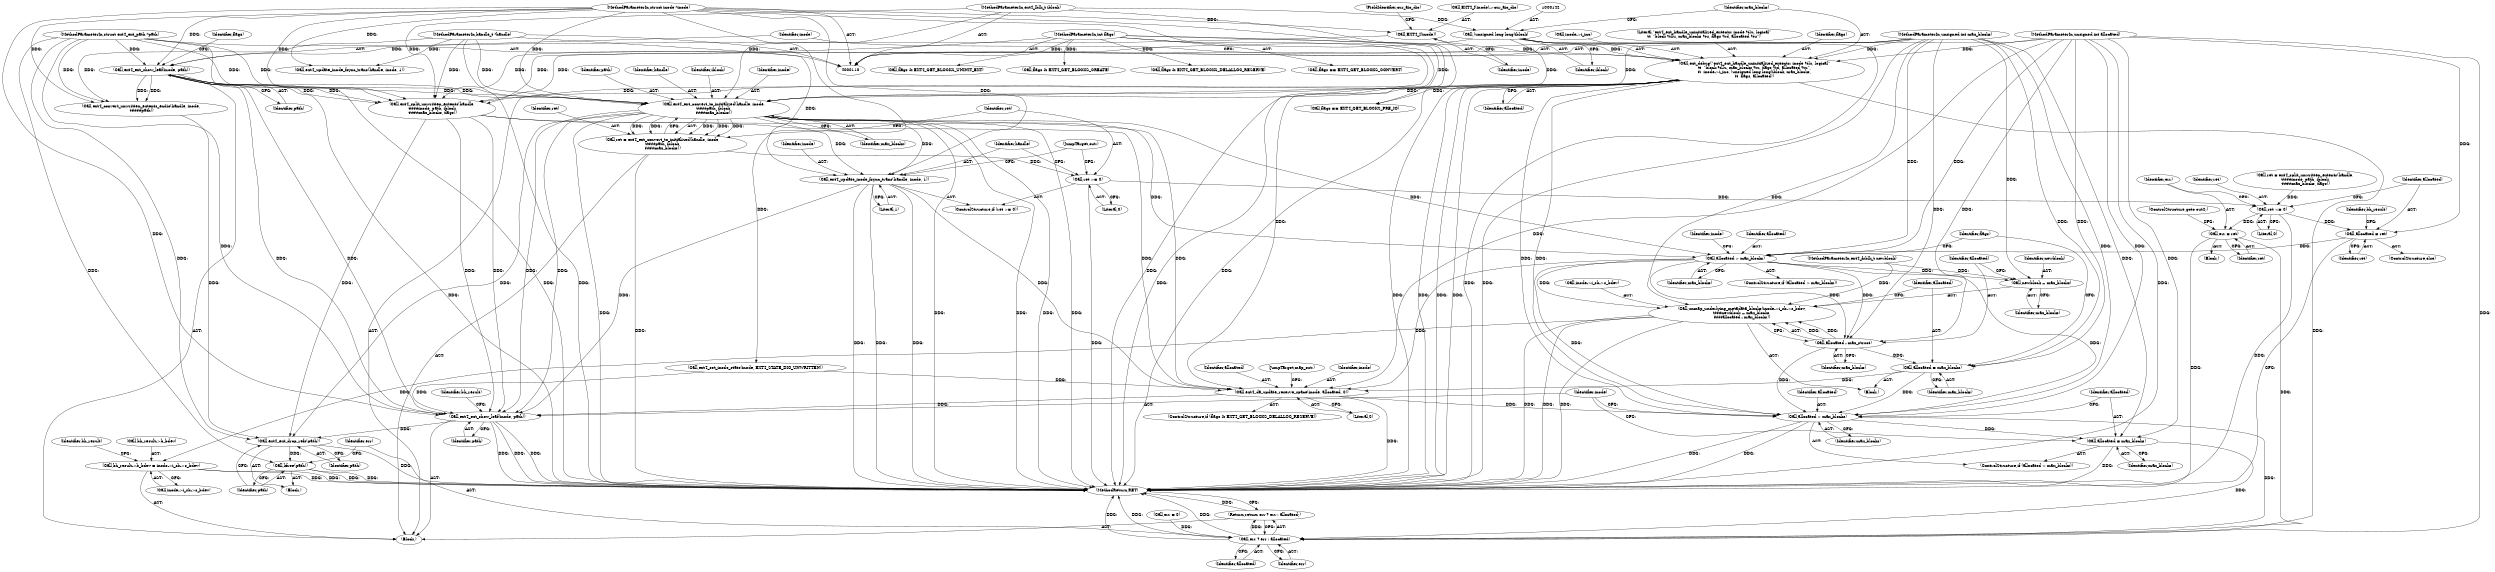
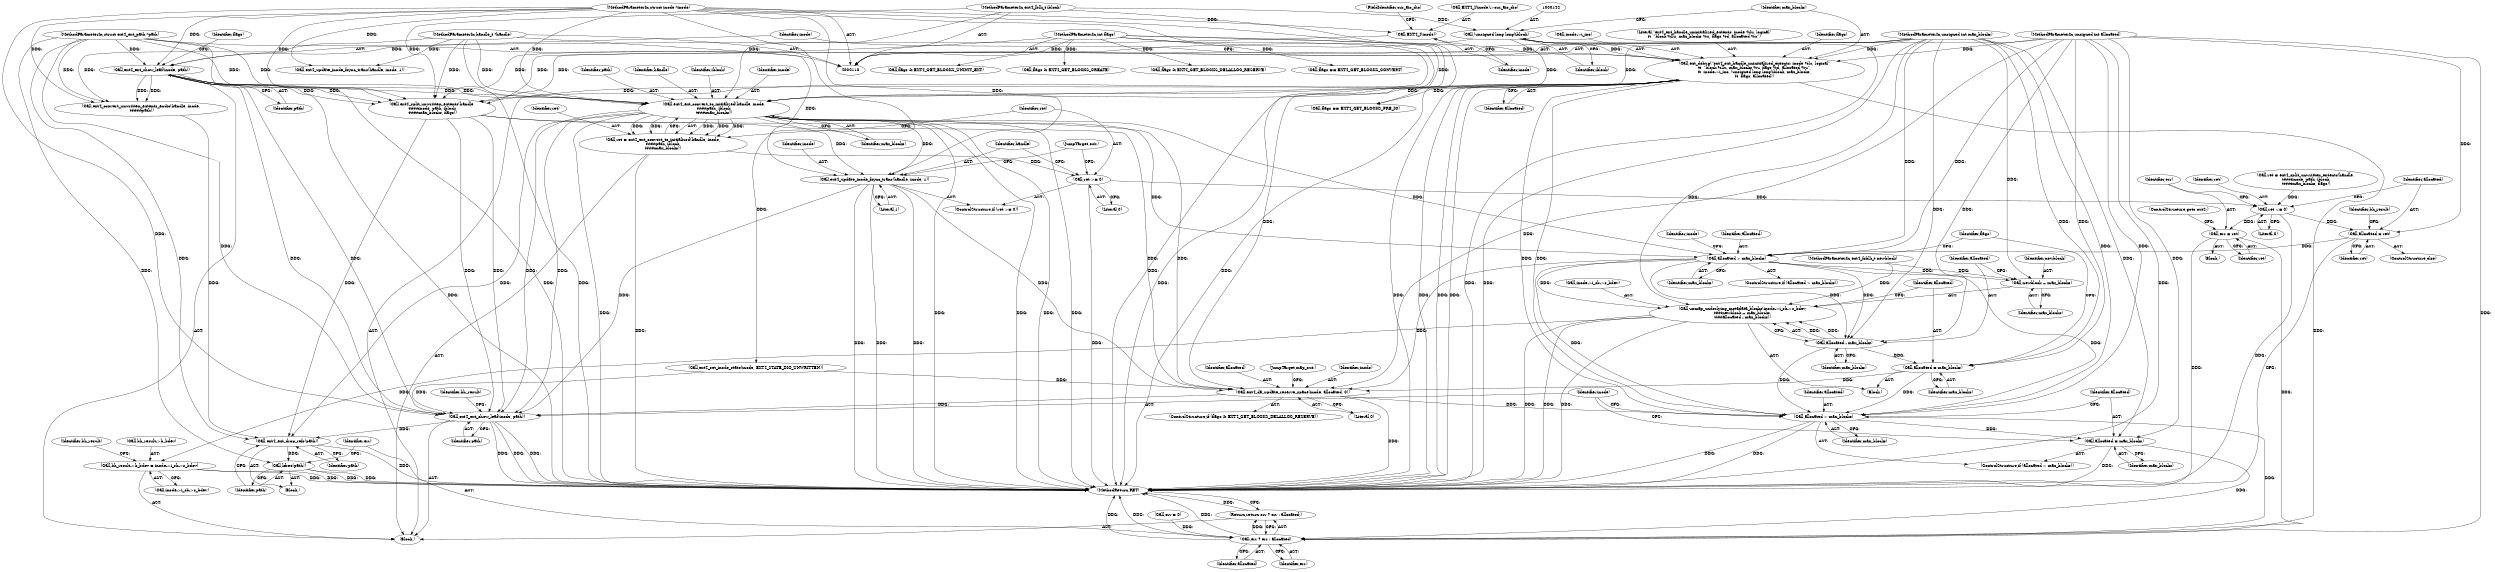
  digraph {
    n1 [label="(Call,ext4_ext_convert_to_initialized(handle, inode,\n\t\t\t\t\t\tpath, iblock,\n\t\t\t\t\t\tmax_blocks))"]
    n2 [label="(Call,ret = ext4_ext_convert_to_initialized(handle, inode,\n\t\t\t\t\t\tpath, iblock,\n\t\t\t\t\t\tmax_blocks))"]
    n3 [label="(Call,allocated > max_blocks)"]
    n4 [label="(Call,ext4_da_update_reserve_space(inode, allocated, 0))"]
    n5 [label="(Call,ext4_ext_show_leaf(inode, path))"]
    n6 [label="(Call,ext4_ext_drop_refs(path))"]
    n7 [label="(Call,ext4_update_inode_fsync_trans(handle, inode, 1))"]
    n8 [label="(MethodReturn,RET)"]
    n9 [label="(Identifier,max_blocks)"]
    n10 [label="(Block,)"]
    n11 [label="(Call,ret >= 0)"]
    n12 [label="(Call,allocated > max_blocks)"]
    n13 [label="(Call,unmap_underlying_metadata_blocks(inode->i_sb->s_bdev,\n\t\t\t\t\tnewblock + max_blocks,\n\t\t\t\t\tallocated - max_blocks))"]
    n14 [label="(Call,newblock + max_blocks)"]
-   n15 [label="(Call,allocated - max_struct)"]
+   n15 [label="(Call,allocated - max_blocks)"]
    n16 [label="(Identifier,max_blocks)"]
    n17 [label="(ControlStructure,if (allocated > max_blocks))"]
    n18 [label="(ControlStructure,if (flags & EXT4_GET_BLOCKS_DELALLOC_RESERVE))"]
    n19 [label="(Literal,0)"]
    n20 [label="(Identifier,path)"]
    n21 [label="(Call,kfree(path))"]
    n22 [label="(Block,)"]
    n23 [label="(Identifier,path)"]
    n24 [label="(ControlStructure,if (ret >= 0))"]
    n25 [label="(Literal,1)"]
    n26 [label="(Return,return err ? err : allocated;)"]
    n27 [label="(MethodParameterIn,handle_t *handle)"]
    n28 [label="(Call,ext4_convert_unwritten_extents_endio(handle, inode,\n \t\t\t\t\t\t\tpath))"]
    n29 [label="(Call,ext4_update_inode_fsync_trans(handle, inode, 1))"]
    n30 [label="(Call,ext4_split_unwritten_extents(handle,\n \t\t\t\t\t\tinode, path, iblock,\n \t\t\t\t\t\tmax_blocks, flags))"]
    n31 [label=4000110]
    n32 [label="(Call,ext4_ext_show_leaf(inode, path))"]
    n33 [label="(Identifier,path)"]
    n34 [label="(Call,EXT4_I(inode))"]
    n35 [label="(Identifier,inode)"]
    n36 [label="(Call,EXT4_I(inode)->cur_aio_dio)"]
    n37 [label="(MethodParameterIn,struct inode *inode)"]
    n38 [label="(Call,ext4_set_inode_state(inode, EXT4_STATE_DIO_UNWRITTEN))"]
    n39 [label="(MethodParameterIn,struct ext4_ext_path *path)"]
    n40 [label="(Identifier,path)"]
    n41 [label="(Call,(unsigned long long)iblock)"]
    n42 [label="(Call,ext_debug(\"ext4_ext_handle_uninitialized_extents: inode %lu, logical\"\n\t\t  \"block %llu, max_blocks %u, flags %d, allocated %u\",\n\t\t  inode->i_ino, (unsigned long long)iblock, max_blocks,\n\t\t  flags, allocated))"]
    n43 [label="(Identifier,iblock)"]
    n44 [label="(Call,err ? err : allocated)"]
    n45 [label="(Call,flags == EXT4_GET_BLOCKS_PRE_IO)"]
    n46 [label="(Identifier,allocated)"]
    n47 [label="(MethodParameterIn,ext4_lblk_t iblock)"]
    n48 [label="(Identifier,allocated)"]
    n49 [label="(Identifier,err)"]
    n50 [label="(Call,allocated = max_blocks)"]
    n51 [label="(ControlStructure,if (allocated > max_blocks))"]
    n52 [label="(Identifier,max_blocks)"]
    n53 [label="(MethodParameterIn,unsigned int max_blocks)"]
    n54 [label="(Call,allocated = max_blocks)"]
    n55 [label="(Call,bh_result->b_bdev = inode->i_sb->s_bdev)"]
    n56 [label="(Block,)"]
    n57 [label="(Identifier,max_blocks)"]
    n58 [label="(Identifier,max_blocks)"]
    n59 [label="(Identifier,max_blocks)"]
    n60 [label="(Identifier,max_blocks)"]
    n61 [label="(MethodParameterIn,int flags)"]
    n62 [label="(Call,flags & EXT4_GET_BLOCKS_DELALLOC_RESERVE)"]
    n63 [label="(Call,flags == EXT4_GET_BLOCKS_CONVERT)"]
    n64 [label="(Call,flags & EXT4_GET_BLOCKS_UNINIT_EXT)"]
    n65 [label="(Call,flags & EXT4_GET_BLOCKS_CREATE)"]
    n66 [label="(MethodParameterIn,unsigned int allocated)"]
    n67 [label="(Call,allocated = ret)"]
    n68 [label="(Identifier,ret)"]
    n69 [label="(ControlStructure,else)"]
    n70 [label="(Call,ret <= 0)"]
    n71 [label="(Literal,0)"]
    n72 [label="(Call,err = ret)"]
    n73 [label="(Literal,0)"]
    n74 [label="(Identifier,ret)"]
    n75 [label="(Block,)"]
    n76 [label="(Call,inode->i_sb->s_bdev)"]
    n77 [label="(Identifier,inode)"]
    n78 [label="(MethodParameterIn,ext4_fsblk_t newblock)"]
    n79 [label="(Identifier,path)"]
    n80 [label="(Identifier,handle)"]
    n81 [label="(Call,ret = ext4_split_unwritten_extents(handle,\n \t\t\t\t\t\tinode, path, iblock,\n \t\t\t\t\t\tmax_blocks, flags))"]
    n82 [label="(Identifier,bh_result)"]
    n83 [label="(Call,err = 0)"]
    n84 [label="(Call,inode->i_ino)"]
    n85 [label="(Identifier,inode)"]
    n86 [label="(Identifier,inode)"]
    n87 [label="(Identifier,allocated)"]
    n88 [label="(Identifier,ret)"]
    n89 [label="(Identifier,inode)"]
    n90 [label="(Identifier,allocated)"]
    n91 [label="(Identifier,bh_result)"]
    n92 [label="(Identifier,handle)"]
    n93 [label="(Identifier,iblock)"]
    n94 [label="(Identifier,newblock)"]
    n95 [label="(JumpTarget,map_out:)"]
    n96 [label="(Call,bh_result->b_bdev)"]
    n97 [label="(Identifier,max_blocks)"]
    n98 [label="(Identifier,inode)"]
    n99 [label="(Identifier,bh_result)"]
    n100 [label="(Identifier,allocated)"]
    n101 [label="(JumpTarget,out:)"]
    n102 [label="(Identifier,flags)"]
    n103 [label="(Identifier,allocated)"]
    n104 [label="(Literal,\"ext4_ext_handle_uninitialized_extents: inode %lu, logical\"\n\t\t  \"block %llu, max_blocks %u, flags %d, allocated %u\")"]
    n105 [label="(Identifier,ret)"]
    n106 [label="(Identifier,flags)"]
    n107 [label="(Identifier,flags)"]
    n108 [label="(Identifier,allocated)"]
    n109 [label="(Identifier,inode)"]
    n110 [label="(Identifier,allocated)"]
    n111 [label="(Identifier,ret)"]
    n112 [label="(ControlStructure,goto out2;)"]
    n113 [label="(FieldIdentifier,cur_aio_dio)"]
    n114 [label="(Identifier,allocated)"]
    n115 [label="(Identifier,err)"]
    n116 [label="(Call,inode->i_sb->s_bdev)"]
    n117 [label="(Identifier,err)"]
    1000142
    n1 -> n2 [label="AST: "]
    n1 -> n2 [label="DDG: "]
    n1 -> n2 [label="DDG: "]
    n1 -> n2 [label="DDG: "]
    n1 -> n2 [label="DDG: "]
    n1 -> n2 [label="DDG: "]
    n1 -> n3 [label="DDG: "]
    n1 -> n4 [label="DDG: "]
    n1 -> n5 [label="DDG: "]
    n1 -> n5 [label="DDG: "]
    n1 -> n6 [label="DDG: "]
    n1 -> n7 [label="DDG: "]
    n1 -> n7 [label="DDG: "]
    n1 -> n8 [label="DDG: "]
    n1 -> n8 [label="DDG: "]
    n1 -> n8 [label="DDG: "]
    n1 -> n8 [label="DDG: "]
    n1 -> n8 [label="DDG: "]
    n1 -> n9 [label="CFG: "]
    n2 -> n1 [label="CFG: "]
    n2 -> n8 [label="DDG: "]
    n2 -> n10 [label="AST: "]
    n2 -> n11 [label="DDG: "]
    n3 -> n4 [label="DDG: "]
    n3 -> n12 [label="DDG: "]
    n3 -> n12 [label="DDG: "]
    n3 -> n13 [label="DDG: "]
    n3 -> n14 [label="DDG: "]
    n3 -> n15 [label="DDG: "]
    n3 -> n15 [label="DDG: "]
    n3 -> n16 [label="CFG: "]
    n3 -> n17 [label="AST: "]
    n4 -> n5 [label="DDG: "]
    n4 -> n8 [label="DDG: "]
    n4 -> n12 [label="DDG: "]
    n4 -> n18 [label="AST: "]
    n4 -> n19 [label="CFG: "]
    n5 -> n6 [label="DDG: "]
    n5 -> n8 [label="DDG: "]
    n5 -> n8 [label="DDG: "]
    n5 -> n8 [label="DDG: "]
    n5 -> n10 [label="AST: "]
    n5 -> n20 [label="CFG: "]
    n6 -> n8 [label="DDG: "]
    n6 -> n21 [label="DDG: "]
    n6 -> n22 [label="AST: "]
    n6 -> n23 [label="CFG: "]
    n7 -> n4 [label="DDG: "]
    n7 -> n5 [label="DDG: "]
    n7 -> n8 [label="DDG: "]
    n7 -> n8 [label="DDG: "]
    n7 -> n8 [label="DDG: "]
    n7 -> n24 [label="AST: "]
    n7 -> n25 [label="CFG: "]
    n8 -> n26 [label="CFG: "]
    n9 -> n1 [label="AST: "]
    n11 -> n8 [label="DDG: "]
    n11 -> n24 [label="AST: "]
    n11 -> n70 [label="DDG: "]
    n11 -> n71 [label="CFG: "]
    n12 -> n8 [label="DDG: "]
    n12 -> n8 [label="DDG: "]
    n12 -> n44 [label="DDG: "]
    n12 -> n50 [label="DDG: "]
    n12 -> n51 [label="AST: "]
    n12 -> n52 [label="CFG: "]
    n13 -> n8 [label="DDG: "]
    n13 -> n8 [label="DDG: "]
    n13 -> n8 [label="DDG: "]
    n13 -> n15 [label="CFG: "]
    n13 -> n55 [label="DDG: "]
    n13 -> n56 [label="AST: "]
    n14 -> n13 [label="AST: "]
    n14 -> n57 [label="CFG: "]
    n15 -> n12 [label="DDG: "]
    n15 -> n13 [label="AST: "]
    n15 -> n13 [label="DDG: "]
    n15 -> n13 [label="DDG: "]
    n15 -> n54 [label="DDG: "]
    n15 -> n58 [label="CFG: "]
    n16 -> n3 [label="AST: "]
    n19 -> n4 [label="AST: "]
    n20 -> n5 [label="AST: "]
    n21 -> n8 [label="DDG: "]
    n21 -> n8 [label="DDG: "]
    n21 -> n22 [label="AST: "]
    n21 -> n40 [label="CFG: "]
    n23 -> n6 [label="AST: "]
    n25 -> n7 [label="AST: "]
    n26 -> n8 [label="DDG: "]
    n26 -> n10 [label="AST: "]
    n26 -> n44 [label="CFG: "]
    n27 -> n1 [label="DDG: "]
    n27 -> n7 [label="DDG: "]
    n27 -> n8 [label="DDG: "]
    n27 -> n28 [label="DDG: "]
    n27 -> n29 [label="DDG: "]
    n27 -> n30 [label="DDG: "]
    n27 -> n31 [label="AST: "]
    n28 -> n6 [label="DDG: "]
    n30 -> n3 [label="DDG: "]
    n30 -> n4 [label="DDG: "]
    n30 -> n5 [label="DDG: "]
    n30 -> n5 [label="DDG: "]
    n30 -> n6 [label="DDG: "]
    n32 -> n1 [label="DDG: "]
    n32 -> n1 [label="DDG: "]
    n32 -> n5 [label="DDG: "]
    n32 -> n5 [label="DDG: "]
    n32 -> n8 [label="DDG: "]
    n32 -> n10 [label="AST: "]
    n32 -> n28 [label="DDG: "]
    n32 -> n28 [label="DDG: "]
    n32 -> n30 [label="DDG: "]
    n32 -> n30 [label="DDG: "]
    n32 -> n33 [label="CFG: "]
    n33 -> n32 [label="AST: "]
    n34 -> n32 [label="DDG: "]
    n34 -> n35 [label="CFG: "]
    n35 -> n34 [label="AST: "]
    n36 -> n34 [label="AST: "]
    n37 -> n1 [label="DDG: "]
    n37 -> n4 [label="DDG: "]
    n37 -> n5 [label="DDG: "]
    n37 -> n7 [label="DDG: "]
    n37 -> n8 [label="DDG: "]
    n37 -> n28 [label="DDG: "]
    n37 -> n29 [label="DDG: "]
    n37 -> n30 [label="DDG: "]
    n37 -> n31 [label="AST: "]
    n37 -> n32 [label="DDG: "]
    n37 -> n34 [label="DDG: "]
    n37 -> n38 [label="DDG: "]
    n38 -> n4 [label="DDG: "]
    n38 -> n5 [label="DDG: "]
    n39 -> n1 [label="DDG: "]
    n39 -> n5 [label="DDG: "]
    n39 -> n6 [label="DDG: "]
    n39 -> n8 [label="DDG: "]
    n39 -> n21 [label="DDG: "]
    n39 -> n28 [label="DDG: "]
    n39 -> n30 [label="DDG: "]
    n39 -> n31 [label="AST: "]
    n39 -> n32 [label="DDG: "]
    n40 -> n6 [label="CFG: "]
    n40 -> n21 [label="AST: "]
    n41 -> n1 [label="DDG: "]
    n41 -> n8 [label="DDG: "]
    n41 -> n30 [label="DDG: "]
    n41 -> n42 [label="AST: "]
    n41 -> n42 [label="DDG: "]
    n41 -> n43 [label="CFG: "]
    n42 -> n1 [label="DDG: "]
    n42 -> n8 [label="DDG: "]
    n42 -> n8 [label="DDG: "]
    n42 -> n8 [label="DDG: "]
    n42 -> n8 [label="DDG: "]
    n42 -> n10 [label="AST: "]
    n42 -> n12 [label="DDG: "]
    n42 -> n12 [label="DDG: "]
    n42 -> n30 [label="DDG: "]
    n42 -> n44 [label="DDG: "]
    n42 -> n45 [label="DDG: "]
    n42 -> n46 [label="CFG: "]
    n43 -> n41 [label="AST: "]
    n44 -> n8 [label="DDG: "]
    n44 -> n8 [label="DDG: "]
    n44 -> n8 [label="DDG: "]
    n44 -> n26 [label="AST: "]
    n44 -> n26 [label="DDG: "]
    n44 -> n48 [label="CFG: "]
    n44 -> n49 [label="CFG: "]
    n46 -> n42 [label="AST: "]
    n47 -> n1 [label="DDG: "]
    n47 -> n8 [label="DDG: "]
    n47 -> n30 [label="DDG: "]
    n47 -> n31 [label="AST: "]
    n47 -> n41 [label="DDG: "]
    n48 -> n44 [label="AST: "]
    n49 -> n44 [label="AST: "]
    n50 -> n8 [label="DDG: "]
    n50 -> n44 [label="DDG: "]
    n50 -> n51 [label="AST: "]
    n50 -> n60 [label="CFG: "]
    n52 -> n12 [label="AST: "]
    n53 -> n1 [label="DDG: "]
    n53 -> n3 [label="DDG: "]
    n53 -> n8 [label="DDG: "]
    n53 -> n12 [label="DDG: "]
    n53 -> n13 [label="DDG: "]
    n53 -> n14 [label="DDG: "]
    n53 -> n15 [label="DDG: "]
    n53 -> n30 [label="DDG: "]
    n53 -> n31 [label="AST: "]
    n53 -> n42 [label="DDG: "]
    n53 -> n50 [label="DDG: "]
    n53 -> n54 [label="DDG: "]
    n54 -> n4 [label="DDG: "]
    n54 -> n12 [label="DDG: "]
    n54 -> n56 [label="AST: "]
    n54 -> n59 [label="CFG: "]
    n55 -> n8 [label="DDG: "]
    n55 -> n8 [label="DDG: "]
    n55 -> n10 [label="AST: "]
    n55 -> n76 [label="CFG: "]
    n57 -> n14 [label="AST: "]
    n58 -> n15 [label="AST: "]
    n59 -> n54 [label="AST: "]
    n60 -> n50 [label="AST: "]
    n61 -> n8 [label="DDG: "]
    n61 -> n30 [label="DDG: "]
    n61 -> n31 [label="AST: "]
    n61 -> n42 [label="DDG: "]
    n61 -> n45 [label="DDG: "]
    n61 -> n62 [label="DDG: "]
-   n61 -> n63 [label="AST: "]
+   n61 -> n63 [label="DDG: "]
    n61 -> n64 [label="DDG: "]
    n61 -> n65 [label="DDG: "]
    n66 -> n3 [label="DDG: "]
    n66 -> n4 [label="DDG: "]
    n66 -> n8 [label="DDG: "]
    n66 -> n12 [label="DDG: "]
    n66 -> n15 [label="DDG: "]
    n66 -> n31 [label="AST: "]
    n66 -> n42 [label="DDG: "]
    n66 -> n44 [label="DDG: "]
    n66 -> n50 [label="DDG: "]
    n66 -> n54 [label="DDG: "]
    n66 -> n67 [label="DDG: "]
    n67 -> n3 [label="DDG: "]
    n67 -> n8 [label="CFG: "]
    n67 -> n68 [label="CFG: "]
    n67 -> n69 [label="AST: "]
    n68 -> n67 [label="AST: "]
    n70 -> n8 [label="DDG: "]
    n70 -> n67 [label="DDG: "]
    n70 -> n72 [label="DDG: "]
    n70 -> n73 [label="CFG: "]
    n71 -> n11 [label="AST: "]
    n72 -> n8 [label="DDG: "]
    n72 -> n44 [label="DDG: "]
    n72 -> n74 [label="CFG: "]
    n72 -> n75 [label="AST: "]
    n73 -> n70 [label="AST: "]
    n74 -> n72 [label="AST: "]
    n76 -> n55 [label="AST: "]
    n77 -> n3 [label="CFG: "]
    n78 -> n13 [label="DDG: "]
    n78 -> n14 [label="DDG: "]
    n79 -> n1 [label="AST: "]
    n80 -> n7 [label="AST: "]
    n80 -> n11 [label="CFG: "]
    n81 -> n70 [label="DDG: "]
    n82 -> n55 [label="CFG: "]
    n83 -> n44 [label="DDG: "]
    n84 -> n42 [label="AST: "]
    n85 -> n7 [label="AST: "]
    n86 -> n32 [label="AST: "]
    n86 -> n42 [label="CFG: "]
    n87 -> n4 [label="AST: "]
    n88 -> n2 [label="AST: "]
    n89 -> n5 [label="AST: "]
    n89 -> n12 [label="CFG: "]
    n89 -> n50 [label="CFG: "]
    n90 -> n12 [label="CFG: "]
    n90 -> n50 [label="AST: "]
    n91 -> n5 [label="CFG: "]
    n92 -> n1 [label="AST: "]
    n93 -> n1 [label="AST: "]
    n94 -> n14 [label="AST: "]
    n95 -> n4 [label="CFG: "]
    n96 -> n55 [label="AST: "]
    n97 -> n41 [label="CFG: "]
    n97 -> n42 [label="AST: "]
    n98 -> n1 [label="AST: "]
    n99 -> n67 [label="CFG: "]
    n100 -> n12 [label="AST: "]
    n101 -> n7 [label="CFG: "]
    n101 -> n11 [label="CFG: "]
    n102 -> n32 [label="CFG: "]
    n103 -> n67 [label="AST: "]
    n103 -> n70 [label="CFG: "]
    n104 -> n42 [label="AST: "]
    n105 -> n2 [label="CFG: "]
    n105 -> n11 [label="AST: "]
    n106 -> n42 [label="AST: "]
    n107 -> n3 [label="CFG: "]
    n107 -> n54 [label="CFG: "]
    n108 -> n3 [label="AST: "]
    n109 -> n4 [label="AST: "]
    n110 -> n14 [label="CFG: "]
    n110 -> n15 [label="AST: "]
    n111 -> n70 [label="AST: "]
    n112 -> n72 [label="CFG: "]
    n113 -> n34 [label="CFG: "]
    n114 -> n13 [label="CFG: "]
    n114 -> n54 [label="AST: "]
    n115 -> n70 [label="CFG: "]
    n115 -> n72 [label="AST: "]
    n116 -> n13 [label="AST: "]
    n117 -> n21 [label="CFG: "]
    n117 -> n44 [label="AST: "]
    1000142 -> n41 [label="AST: "]
  }
